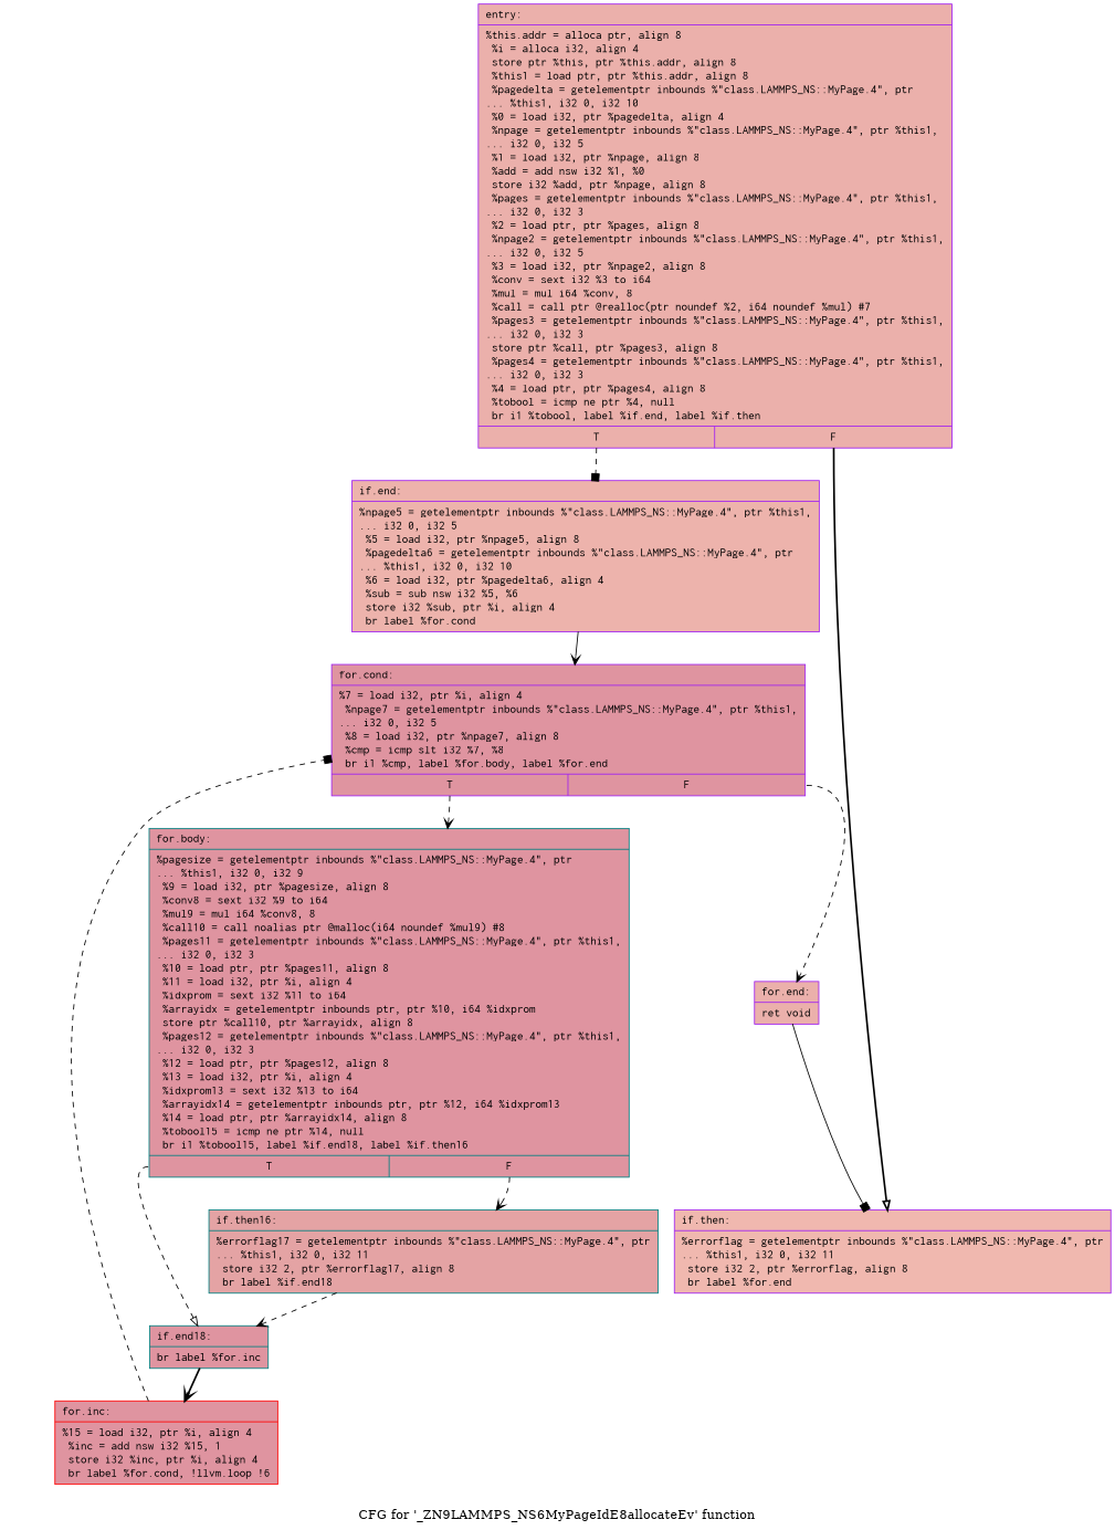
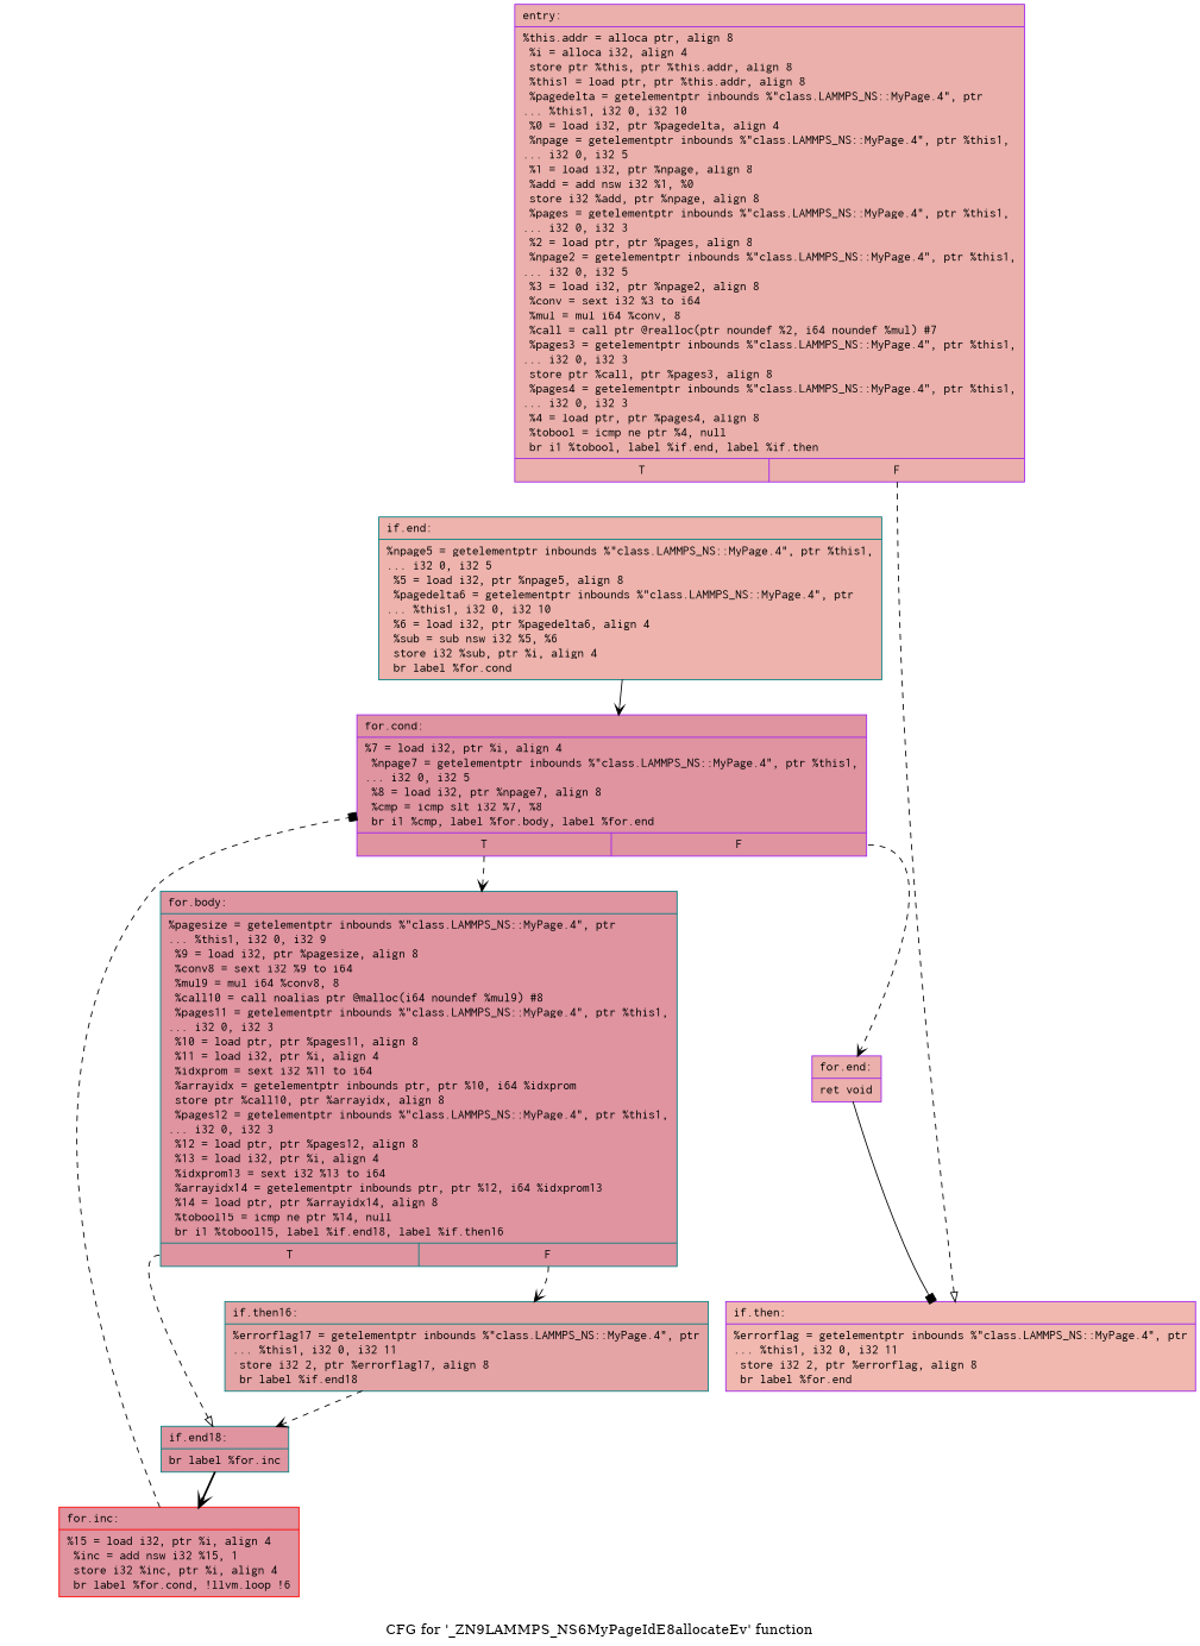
  digraph {
    label="CFG for '_ZN9LAMMPS_NS6MyPageIdE8allocateEv' function"
    node [color=purple fillcolor="#b70d2870" fontname=Courier shape=record style=filled]
    edge [arrowhead=vee style=dashed]
    n1 [fillcolor="#d24b4070" label="{entry:\l|  %this.addr = alloca ptr, align 8\l  %i = alloca i32, align 4\l  store ptr %this, ptr %this.addr, align 8\l  %this1 = load ptr, ptr %this.addr, align 8\l  %pagedelta = getelementptr inbounds %\"class.LAMMPS_NS::MyPage.4\", ptr\l... %this1, i32 0, i32 10\l  %0 = load i32, ptr %pagedelta, align 4\l  %npage = getelementptr inbounds %\"class.LAMMPS_NS::MyPage.4\", ptr %this1,\l... i32 0, i32 5\l  %1 = load i32, ptr %npage, align 8\l  %add = add nsw i32 %1, %0\l  store i32 %add, ptr %npage, align 8\l  %pages = getelementptr inbounds %\"class.LAMMPS_NS::MyPage.4\", ptr %this1,\l... i32 0, i32 3\l  %2 = load ptr, ptr %pages, align 8\l  %npage2 = getelementptr inbounds %\"class.LAMMPS_NS::MyPage.4\", ptr %this1,\l... i32 0, i32 5\l  %3 = load i32, ptr %npage2, align 8\l  %conv = sext i32 %3 to i64\l  %mul = mul i64 %conv, 8\l  %call = call ptr @realloc(ptr noundef %2, i64 noundef %mul) #7\l  %pages3 = getelementptr inbounds %\"class.LAMMPS_NS::MyPage.4\", ptr %this1,\l... i32 0, i32 3\l  store ptr %call, ptr %pages3, align 8\l  %pages4 = getelementptr inbounds %\"class.LAMMPS_NS::MyPage.4\", ptr %this1,\l... i32 0, i32 3\l  %4 = load ptr, ptr %pages4, align 8\l  %tobool = icmp ne ptr %4, null\l  br i1 %tobool, label %if.end, label %if.then\l|{<s0>T|<s1>F}}"]
-   n2 [fillcolor="#d6524470" label="{if.end:\l|  %npage5 = getelementptr inbounds %\"class.LAMMPS_NS::MyPage.4\", ptr %this1,\l... i32 0, i32 5\l  %5 = load i32, ptr %npage5, align 8\l  %pagedelta6 = getelementptr inbounds %\"class.LAMMPS_NS::MyPage.4\", ptr\l... %this1, i32 0, i32 10\l  %6 = load i32, ptr %pagedelta6, align 4\l  %sub = sub nsw i32 %5, %6\l  store i32 %sub, ptr %i, align 4\l  br label %for.cond\l}"]
+   n2 [color=teal fillcolor="#d6524470" label="{if.end:\l|  %npage5 = getelementptr inbounds %\"class.LAMMPS_NS::MyPage.4\", ptr %this1,\l... i32 0, i32 5\l  %5 = load i32, ptr %npage5, align 8\l  %pagedelta6 = getelementptr inbounds %\"class.LAMMPS_NS::MyPage.4\", ptr\l... %this1, i32 0, i32 10\l  %6 = load i32, ptr %pagedelta6, align 4\l  %sub = sub nsw i32 %5, %6\l  store i32 %sub, ptr %i, align 4\l  br label %for.cond\l}"]
    n3 [fillcolor="#dc5d4a70" label="{if.then:\l|  %errorflag = getelementptr inbounds %\"class.LAMMPS_NS::MyPage.4\", ptr\l... %this1, i32 0, i32 11\l  store i32 2, ptr %errorflag, align 8\l  br label %for.end\l}"]
    n4 [label="{for.cond:\l|  %7 = load i32, ptr %i, align 4\l  %npage7 = getelementptr inbounds %\"class.LAMMPS_NS::MyPage.4\", ptr %this1,\l... i32 0, i32 5\l  %8 = load i32, ptr %npage7, align 8\l  %cmp = icmp slt i32 %7, %8\l  br i1 %cmp, label %for.body, label %for.end\l|{<s0>T|<s1>F}}"]
    n5 [fillcolor="#d24b4070" label="{for.end:\l|  ret void\l}"]
    n6 [color=teal label="{for.body:\l|  %pagesize = getelementptr inbounds %\"class.LAMMPS_NS::MyPage.4\", ptr\l... %this1, i32 0, i32 9\l  %9 = load i32, ptr %pagesize, align 8\l  %conv8 = sext i32 %9 to i64\l  %mul9 = mul i64 %conv8, 8\l  %call10 = call noalias ptr @malloc(i64 noundef %mul9) #8\l  %pages11 = getelementptr inbounds %\"class.LAMMPS_NS::MyPage.4\", ptr %this1,\l... i32 0, i32 3\l  %10 = load ptr, ptr %pages11, align 8\l  %11 = load i32, ptr %i, align 4\l  %idxprom = sext i32 %11 to i64\l  %arrayidx = getelementptr inbounds ptr, ptr %10, i64 %idxprom\l  store ptr %call10, ptr %arrayidx, align 8\l  %pages12 = getelementptr inbounds %\"class.LAMMPS_NS::MyPage.4\", ptr %this1,\l... i32 0, i32 3\l  %12 = load ptr, ptr %pages12, align 8\l  %13 = load i32, ptr %i, align 4\l  %idxprom13 = sext i32 %13 to i64\l  %arrayidx14 = getelementptr inbounds ptr, ptr %12, i64 %idxprom13\l  %14 = load ptr, ptr %arrayidx14, align 8\l  %tobool15 = icmp ne ptr %14, null\l  br i1 %tobool15, label %if.end18, label %if.then16\l|{<s0>T|<s1>F}}"]
    n7 [color=teal label="{if.end18:\l|  br label %for.inc\l}"]
    n8 [color=teal fillcolor="#c32e3170" label="{if.then16:\l|  %errorflag17 = getelementptr inbounds %\"class.LAMMPS_NS::MyPage.4\", ptr\l... %this1, i32 0, i32 11\l  store i32 2, ptr %errorflag17, align 8\l  br label %if.end18\l}"]
    n9 [color=red label="{for.inc:\l|  %15 = load i32, ptr %i, align 4\l  %inc = add nsw i32 %15, 1\l  store i32 %inc, ptr %i, align 4\l  br label %for.cond, !llvm.loop !6\l}"]
-   n1 -> n2 [arrowhead=box tailport=s0]
-   n1 -> n3 [arrowhead=onormal style=bold tailport=s1]
+   n1 -> n3 [arrowhead=onormal tailport=s1]
    n2 -> n4 [style=solid]
    n4 -> n5 [tailport=s1]
    n4 -> n6 [tailport=s0]
    n5 -> n3 [arrowhead=box style=solid]
    n6 -> n7 [arrowhead=onormal tailport=s0]
    n6 -> n8 [tailport=s1]
    n7 -> n9 [style=bold]
    n8 -> n7
    n9 -> n4 [arrowhead=box]
  }
